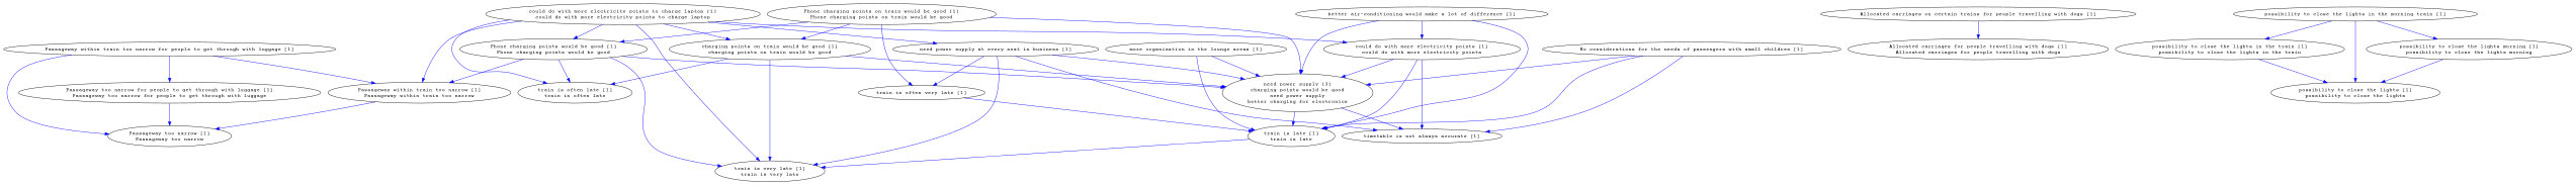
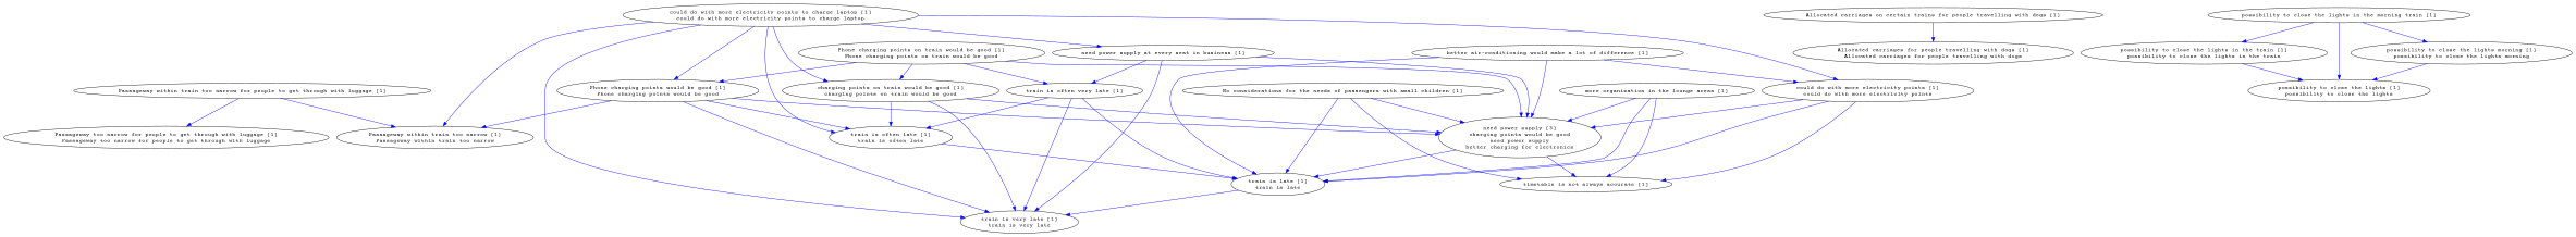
  digraph {
    fontname="Courier Prime"
    node [fontname="Courier Prime"]
    edge [color=blue fontname="Courier Prime"]
    "need power supply [3]\ncharging points would be good\nneed power supply\nbetter charging for electronics"
    "timetable is not always accurate [1]"
    "train is late [1]\ntrain is late"
    "train is very late [1]\ntrain is very late"
    "Allocated carriages on certain trains for people travelling with dogs [1]"
    "Allocated carriages for people travelling with dogs [1]\nAllocated carriages for people travelling with dogs"
    "No considerations for the needs of passengers with small children [1]"
    "Passageway within train too narrow for people to get through with luggage [1]"
    "Passageway too narrow for people to get through with luggage [1]\nPassageway too narrow for people to get through with luggage"
-   "Passageway too narrow [1]\nPassageway too narrow"
    "Passageway within train too narrow [1]\nPassageway within train too narrow"
    "Phone charging points on train would be good [1]\nPhone charging points on train would be good"
    "Phone charging points would be good [1]\nPhone charging points would be good"
    "charging points on train would be good [1]\ncharging points on train would be good"
    "train is often very late [1]"
    "train is often late [1]\ntrain is often late"
    "better air-conditioning would make a lot of difference [1]"
    "could do with more electricity points [1]\ncould do with more electricity points"
    "could do with more electricity points to charge laptop [1]\ncould do with more electricity points to charge laptop"
    "need power supply at every seat in business [1]"
    "more organization in the lounge areas [1]"
    "possibility to close the lights in the morning train [1]"
    "possibility to close the lights in the train [1]\npossibility to close the lights in the train"
    "possibility to close the lights [1]\npossibility to close the lights"
    "possibility to close the lights morning [1]\npossibility to close the lights morning"
    "need power supply [3]\ncharging points would be good\nneed power supply\nbetter charging for electronics" -> "timetable is not always accurate [1]"
    "need power supply [3]\ncharging points would be good\nneed power supply\nbetter charging for electronics" -> "train is late [1]\ntrain is late"
    "train is late [1]\ntrain is late" -> "train is very late [1]\ntrain is very late"
    "Allocated carriages on certain trains for people travelling with dogs [1]" -> "Allocated carriages for people travelling with dogs [1]\nAllocated carriages for people travelling with dogs"
    "No considerations for the needs of passengers with small children [1]" -> "need power supply [3]\ncharging points would be good\nneed power supply\nbetter charging for electronics"
    "No considerations for the needs of passengers with small children [1]" -> "timetable is not always accurate [1]"
    "No considerations for the needs of passengers with small children [1]" -> "train is late [1]\ntrain is late"
    "Passageway within train too narrow for people to get through with luggage [1]" -> "Passageway too narrow for people to get through with luggage [1]\nPassageway too narrow for people to get through with luggage"
-   "Passageway within train too narrow for people to get through with luggage [1]" -> "Passageway too narrow [1]\nPassageway too narrow"
    "Passageway within train too narrow for people to get through with luggage [1]" -> "Passageway within train too narrow [1]\nPassageway within train too narrow"
-   "Passageway too narrow for people to get through with luggage [1]\nPassageway too narrow for people to get through with luggage" -> "Passageway too narrow [1]\nPassageway too narrow"
-   "Passageway within train too narrow [1]\nPassageway within train too narrow" -> "Passageway too narrow [1]\nPassageway too narrow"
    "Phone charging points on train would be good [1]\nPhone charging points on train would be good" -> "need power supply [3]\ncharging points would be good\nneed power supply\nbetter charging for electronics"
    "Phone charging points on train would be good [1]\nPhone charging points on train would be good" -> "Phone charging points would be good [1]\nPhone charging points would be good"
    "Phone charging points on train would be good [1]\nPhone charging points on train would be good" -> "charging points on train would be good [1]\ncharging points on train would be good"
    "Phone charging points on train would be good [1]\nPhone charging points on train would be good" -> "train is often very late [1]"
    "Phone charging points would be good [1]\nPhone charging points would be good" -> "need power supply [3]\ncharging points would be good\nneed power supply\nbetter charging for electronics"
    "Phone charging points would be good [1]\nPhone charging points would be good" -> "train is very late [1]\ntrain is very late"
    "Phone charging points would be good [1]\nPhone charging points would be good" -> "Passageway within train too narrow [1]\nPassageway within train too narrow"
    "Phone charging points would be good [1]\nPhone charging points would be good" -> "train is often late [1]\ntrain is often late"
    "charging points on train would be good [1]\ncharging points on train would be good" -> "need power supply [3]\ncharging points would be good\nneed power supply\nbetter charging for electronics"
    "charging points on train would be good [1]\ncharging points on train would be good" -> "train is very late [1]\ntrain is very late"
    "charging points on train would be good [1]\ncharging points on train would be good" -> "train is often late [1]\ntrain is often late"
    "train is often very late [1]" -> "train is late [1]\ntrain is late"
+   "train is often very late [1]" -> "train is very late [1]\ntrain is very late"
+   "train is often very late [1]" -> "train is often late [1]\ntrain is often late"
+   "train is often late [1]\ntrain is often late" -> "train is late [1]\ntrain is late"
    "better air-conditioning would make a lot of difference [1]" -> "need power supply [3]\ncharging points would be good\nneed power supply\nbetter charging for electronics"
    "better air-conditioning would make a lot of difference [1]" -> "train is late [1]\ntrain is late"
    "better air-conditioning would make a lot of difference [1]" -> "could do with more electricity points [1]\ncould do with more electricity points"
    "could do with more electricity points [1]\ncould do with more electricity points" -> "need power supply [3]\ncharging points would be good\nneed power supply\nbetter charging for electronics"
    "could do with more electricity points [1]\ncould do with more electricity points" -> "timetable is not always accurate [1]"
    "could do with more electricity points [1]\ncould do with more electricity points" -> "train is late [1]\ntrain is late"
    "could do with more electricity points to charge laptop [1]\ncould do with more electricity points to charge laptop" -> "train is very late [1]\ntrain is very late"
    "could do with more electricity points to charge laptop [1]\ncould do with more electricity points to charge laptop" -> "Passageway within train too narrow [1]\nPassageway within train too narrow"
    "could do with more electricity points to charge laptop [1]\ncould do with more electricity points to charge laptop" -> "Phone charging points would be good [1]\nPhone charging points would be good"
    "could do with more electricity points to charge laptop [1]\ncould do with more electricity points to charge laptop" -> "charging points on train would be good [1]\ncharging points on train would be good"
    "could do with more electricity points to charge laptop [1]\ncould do with more electricity points to charge laptop" -> "train is often late [1]\ntrain is often late"
    "could do with more electricity points to charge laptop [1]\ncould do with more electricity points to charge laptop" -> "could do with more electricity points [1]\ncould do with more electricity points"
    "could do with more electricity points to charge laptop [1]\ncould do with more electricity points to charge laptop" -> "need power supply at every seat in business [1]"
    "need power supply at every seat in business [1]" -> "need power supply [3]\ncharging points would be good\nneed power supply\nbetter charging for electronics"
    "need power supply at every seat in business [1]" -> "train is very late [1]\ntrain is very late"
    "need power supply at every seat in business [1]" -> "train is often very late [1]"
    "more organization in the lounge areas [1]" -> "need power supply [3]\ncharging points would be good\nneed power supply\nbetter charging for electronics"
-   "need power supply at every seat in business [1]" -> "timetable is not always accurate [1]"
+   "more organization in the lounge areas [1]" -> "timetable is not always accurate [1]"
    "more organization in the lounge areas [1]" -> "train is late [1]\ntrain is late"
    "possibility to close the lights in the morning train [1]" -> "possibility to close the lights in the train [1]\npossibility to close the lights in the train"
    "possibility to close the lights in the morning train [1]" -> "possibility to close the lights [1]\npossibility to close the lights"
    "possibility to close the lights in the morning train [1]" -> "possibility to close the lights morning [1]\npossibility to close the lights morning"
    "possibility to close the lights in the train [1]\npossibility to close the lights in the train" -> "possibility to close the lights [1]\npossibility to close the lights"
    "possibility to close the lights morning [1]\npossibility to close the lights morning" -> "possibility to close the lights [1]\npossibility to close the lights"
  }
